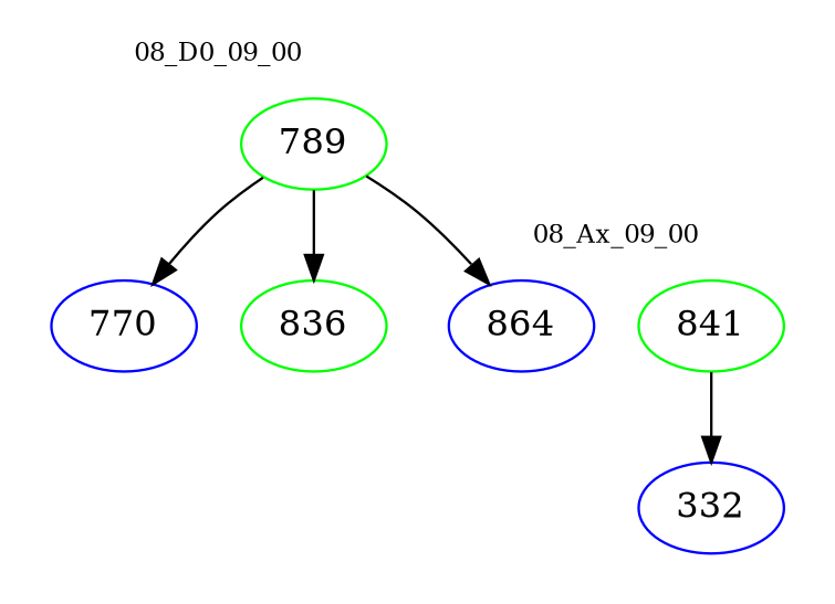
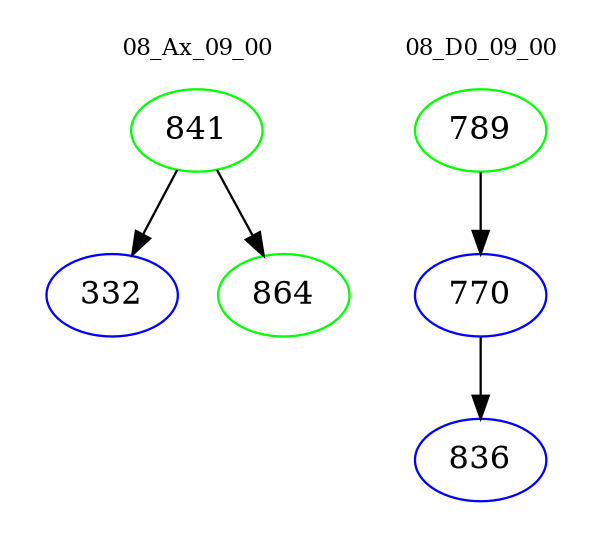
  digraph {
    node [color=blue]
    edge [color=black]
    n1 [color=green label=841]
    n2 [label=332]
-   n3 [label=864]
+   n3 [color=green label=864]
    n4 [color=green label=789]
    n5 [label=770]
-   n6 [color=green label=836]
+   n6 [label=836]
    subgraph cluster_1 {
      color=white
      fontsize=10
      label="08_Ax_09_00"
      n1
      n2
      n3
    }
    subgraph cluster_2 {
      color=white
      fontsize=10
      label="08_D0_09_00"
      n4
      n5
      n6
    }
    n1 -> n2
-   n4 -> n3
+   n1 -> n3
    n4 -> n5
-   n4 -> n6
+   n5 -> n6
  }
